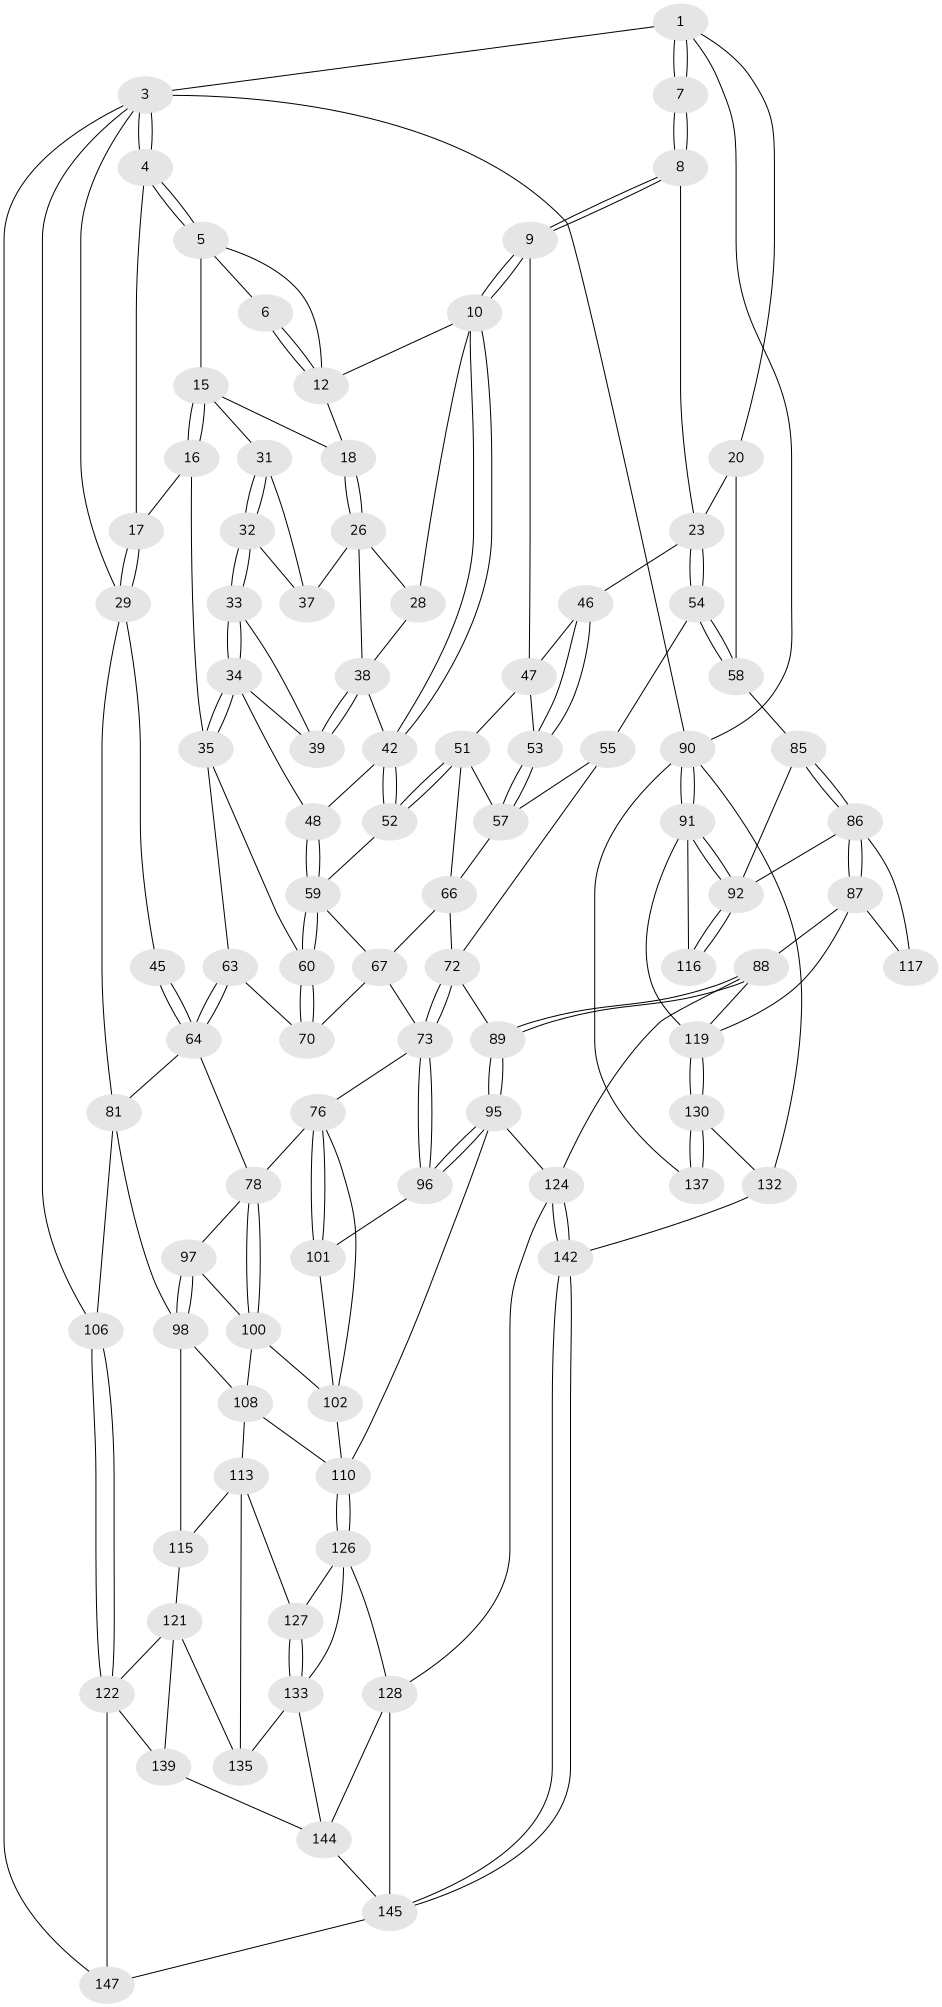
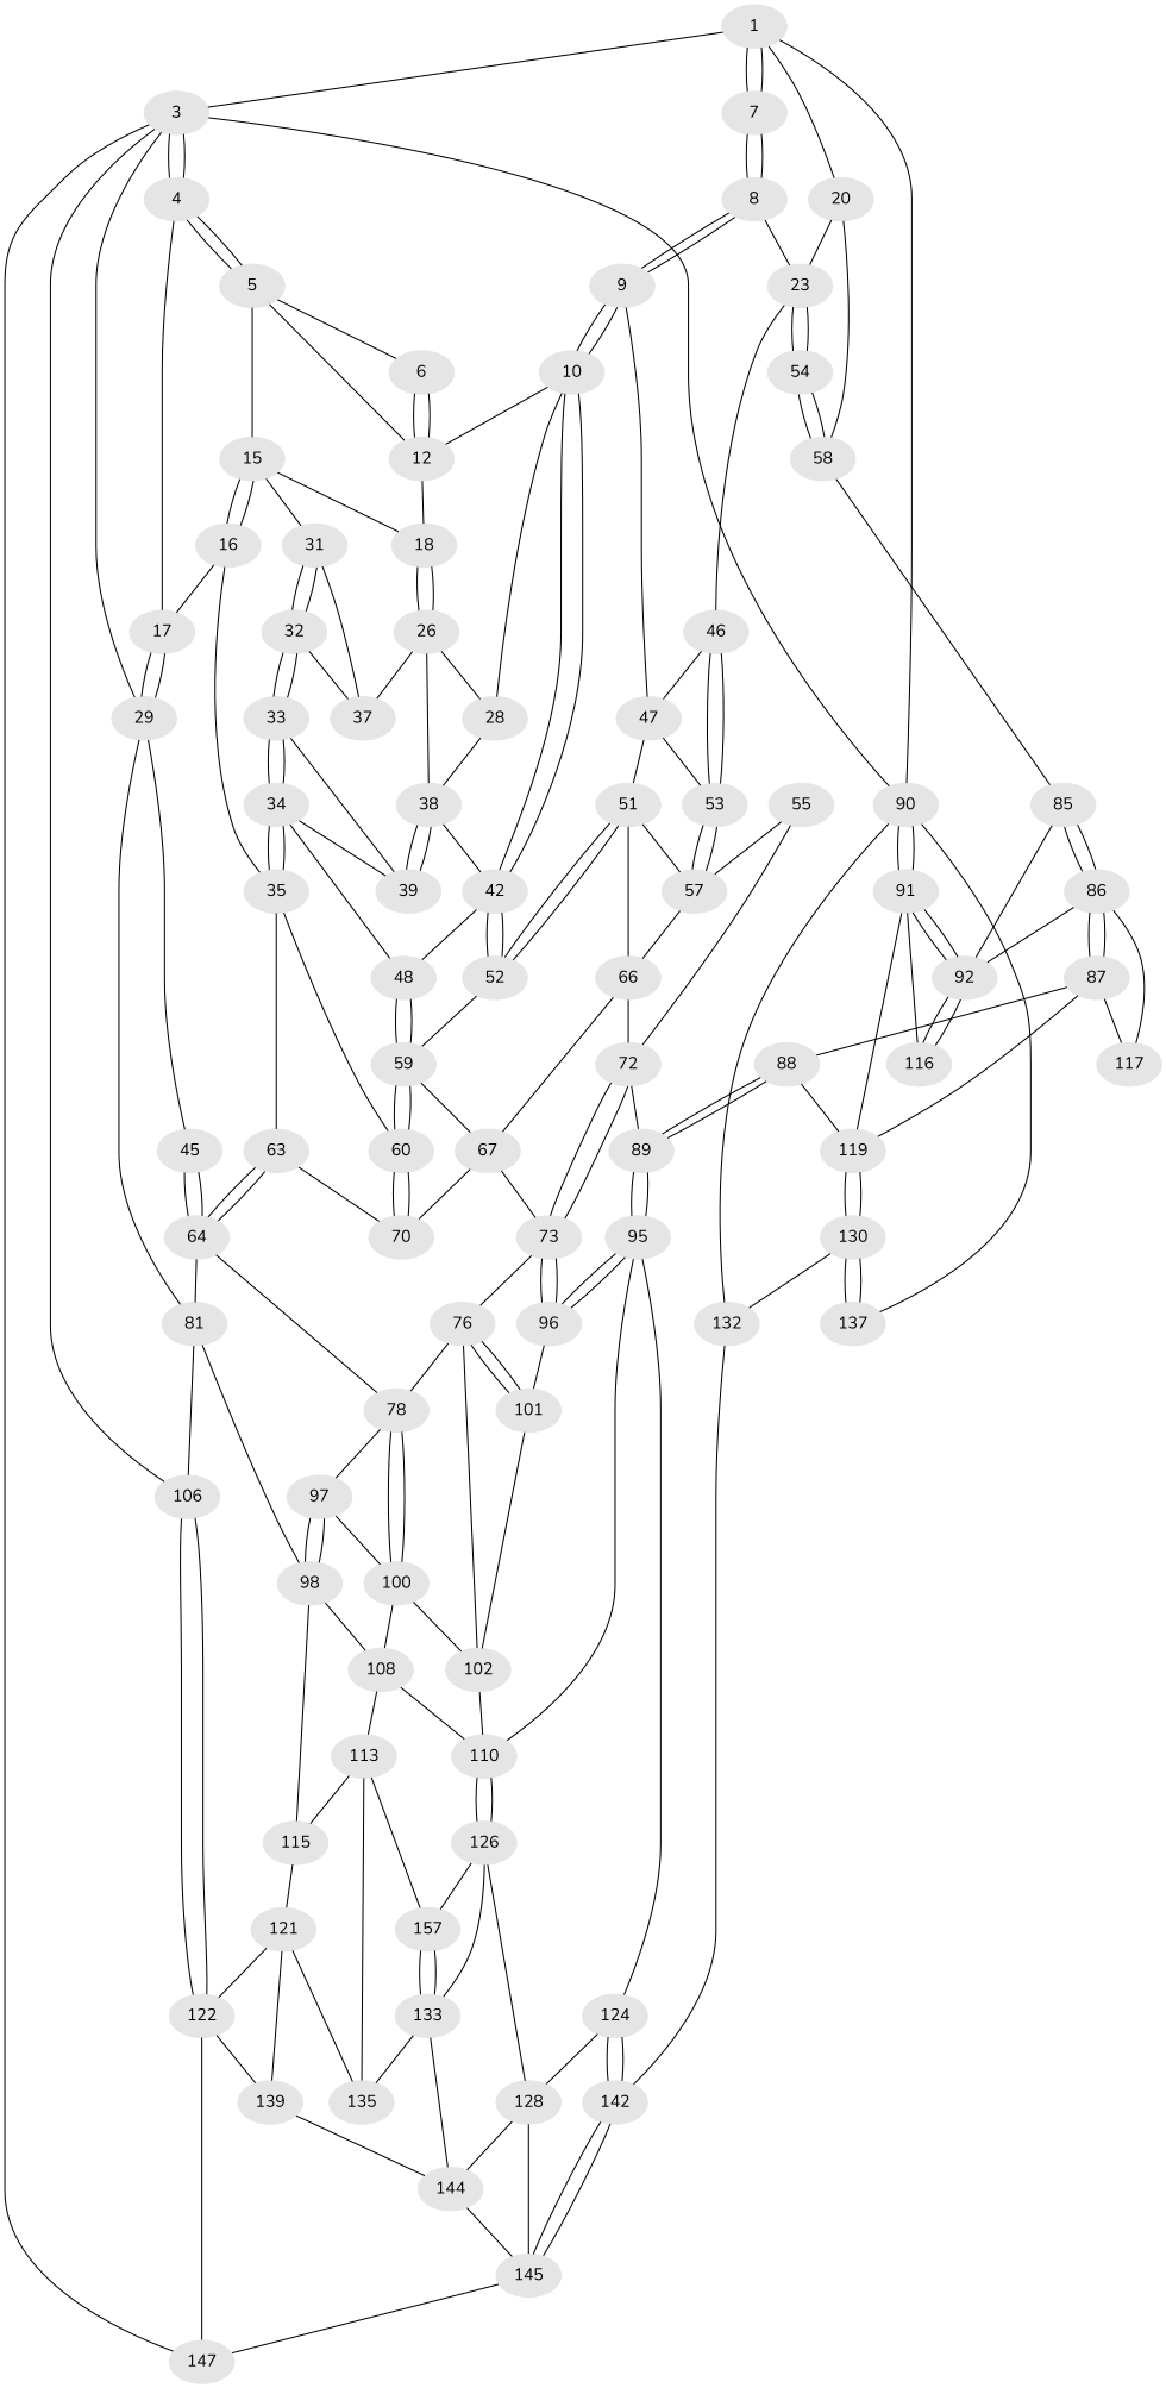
  graph {
    fontname=Nunito
    node [color=gray90 fontname=Nunito style=filled]
    edge [fontname=Nunito]
    1 [super="+2"]
    3 [super="+107"]
    7 [super="+22"]
    20 [super="+21"]
    90 [super="+136"]
    4
    29 [super="+30"]
    106
    147
    8 [super="+25"]
    23 [super="+24"]
    58 [super="+83"]
    132 [super="+141"]
    91 [super="+118"]
    137
    5 [super="+14"]
    17
    45
    81 [super="+82"]
    122 [super="+140"]
    6
    12 [super="+13"]
    15 [super="+19"]
    18
    16 [super="+36"]
    31
    9
    10 [super="+11"]
    47 [super="+50"]
    46
    54
    28
    42 [super="+43"]
    53
    51 [super="+65"]
    38 [super="+44"]
    48
    52
    26 [super="+27"]
    35 [super="+61"]
    37
    32 [super="+41"]
    60
    63
    64 [super="+80"]
    85 [super="+94"]
    55 [super="+56"]
    39
    98 [super="+99"]
    33 [super="+40"]
    34 [super="+49"]
    59 [super="+62"]
    70
    78 [super="+79"]
    57 [super="+68"]
    66 [super="+69"]
    67 [super="+71"]
    72 [super="+75"]
    73 [super="+74"]
    89
    86 [super="+105"]
    92 [super="+93"]
    97
    100 [super="+103"]
    76 [super="+77"]
    96
    95 [super="+109"]
    101
    102 [super="+104"]
    110 [super="+111"]
    108 [super="+112"]
    115
    87 [super="+120"]
    117
    116
    88 [super="+123"]
    119
    124 [super="+125"]
    130 [super="+131"]
    128 [super="+143"]
    142
    126 [super="+129"]
    113 [super="+114"]
    121 [super="+138"]
    139
-   127
+   127 [label=157]
    135
    133 [super="+134"]
    144 [super="+146"]
    145 [super="+148"]
    1 -- 3
    1 -- 7
    1 -- 7
    1 -- 20
    1 -- 90
    3 -- 90
    3 -- 4
    3 -- 4
    3 -- 29
    3 -- 106
    3 -- 147
    7 -- 8 [weight=2]
    7 -- 8
    20 -- 23
    20 -- 58
    90 -- 132
    90 -- 91
    90 -- 91
    90 -- 137
    4 -- 5
    4 -- 5
    4 -- 17
    29 -- 45
    29 -- 81
    106 -- 122
    106 -- 122
    8 -- 23
    8 -- 9
    8 -- 9
    23 -- 46
    23 -- 54
    23 -- 54
    58 -- 85
    132 -- 142
    91 -- 92
    91 -- 92
    91 -- 116
    91 -- 119
    5 -- 6
    5 -- 12
    5 -- 15
    17 -- 29
    17 -- 29
    45 -- 64
    45 -- 64
    81 -- 106
    81 -- 98
    122 -- 147
    122 -- 139
    6 -- 12
    6 -- 12
    12 -- 18
    15 -- 18
    15 -- 16
    15 -- 16
    15 -- 31
    18 -- 26
    18 -- 26
    16 -- 17
    16 -- 35
    31 -- 37
    31 -- 32
    31 -- 32
    9 -- 10
    9 -- 10
    9 -- 47
    10 -- 12
    10 -- 28
    10 -- 42
    10 -- 42
    47 -- 53
    47 -- 51
    46 -- 47
    46 -- 53
    46 -- 53
    54 -- 58
    54 -- 58
-   54 -- 55
    28 -- 38
    42 -- 48
    42 -- 52
    42 -- 52
    53 -- 57
    53 -- 57
    51 -- 52
    51 -- 52
    51 -- 57
    51 -- 66
    38 -- 42
    38 -- 39
    38 -- 39
    48 -- 59
    48 -- 59
    52 -- 59
    26 -- 28
    26 -- 38
    26 -- 37
    35 -- 60
    35 -- 63
    32 -- 37
    32 -- 33 [weight=2]
    32 -- 33
    60 -- 70
    60 -- 70
    63 -- 64
    63 -- 64
    63 -- 70
    64 -- 81
    64 -- 78
    85 -- 86
    85 -- 86
    85 -- 92
    55 -- 57
    55 -- 72
    98 -- 108
    98 -- 115
    33 -- 39
    33 -- 34
    33 -- 34
    34 -- 48
    34 -- 35
    34 -- 35
    34 -- 39
    59 -- 60
    59 -- 60
    59 -- 67
    78 -- 97
    78 -- 100
    78 -- 100
    57 -- 66
    66 -- 67
    66 -- 72
    67 -- 70
    67 -- 73
    72 -- 73
    72 -- 73
    72 -- 89
    73 -- 76
    73 -- 96
    73 -- 96
    89 -- 95
    89 -- 95
    86 -- 92
    86 -- 87
    86 -- 87
    86 -- 117
    92 -- 116
    92 -- 116
    97 -- 98
    97 -- 98
    97 -- 100
    100 -- 102
    100 -- 108
    76 -- 78
    76 -- 101
    76 -- 101
    76 -- 102
    96 -- 101
    95 -- 96
    95 -- 96
    95 -- 110
    95 -- 124
    101 -- 102
    102 -- 110
    110 -- 126
    110 -- 126
    108 -- 110
    108 -- 113
    115 -- 121
    87 -- 117
    87 -- 88
    87 -- 119
    88 -- 89
    88 -- 89
    88 -- 119
-   88 -- 124
    119 -- 130
    119 -- 130
    124 -- 128
    124 -- 142
    124 -- 142
    130 -- 132
    130 -- 137 [weight=2]
    130 -- 137
    128 -- 144
    128 -- 145
    142 -- 145
    142 -- 145
    126 -- 128
    126 -- 127
    126 -- 133
    113 -- 115
    113 -- 127
    113 -- 135
    121 -- 122
    121 -- 139
    121 -- 135
    139 -- 144
    127 -- 133
    127 -- 133
    133 -- 135
    133 -- 144
    144 -- 145
    145 -- 147
  }
